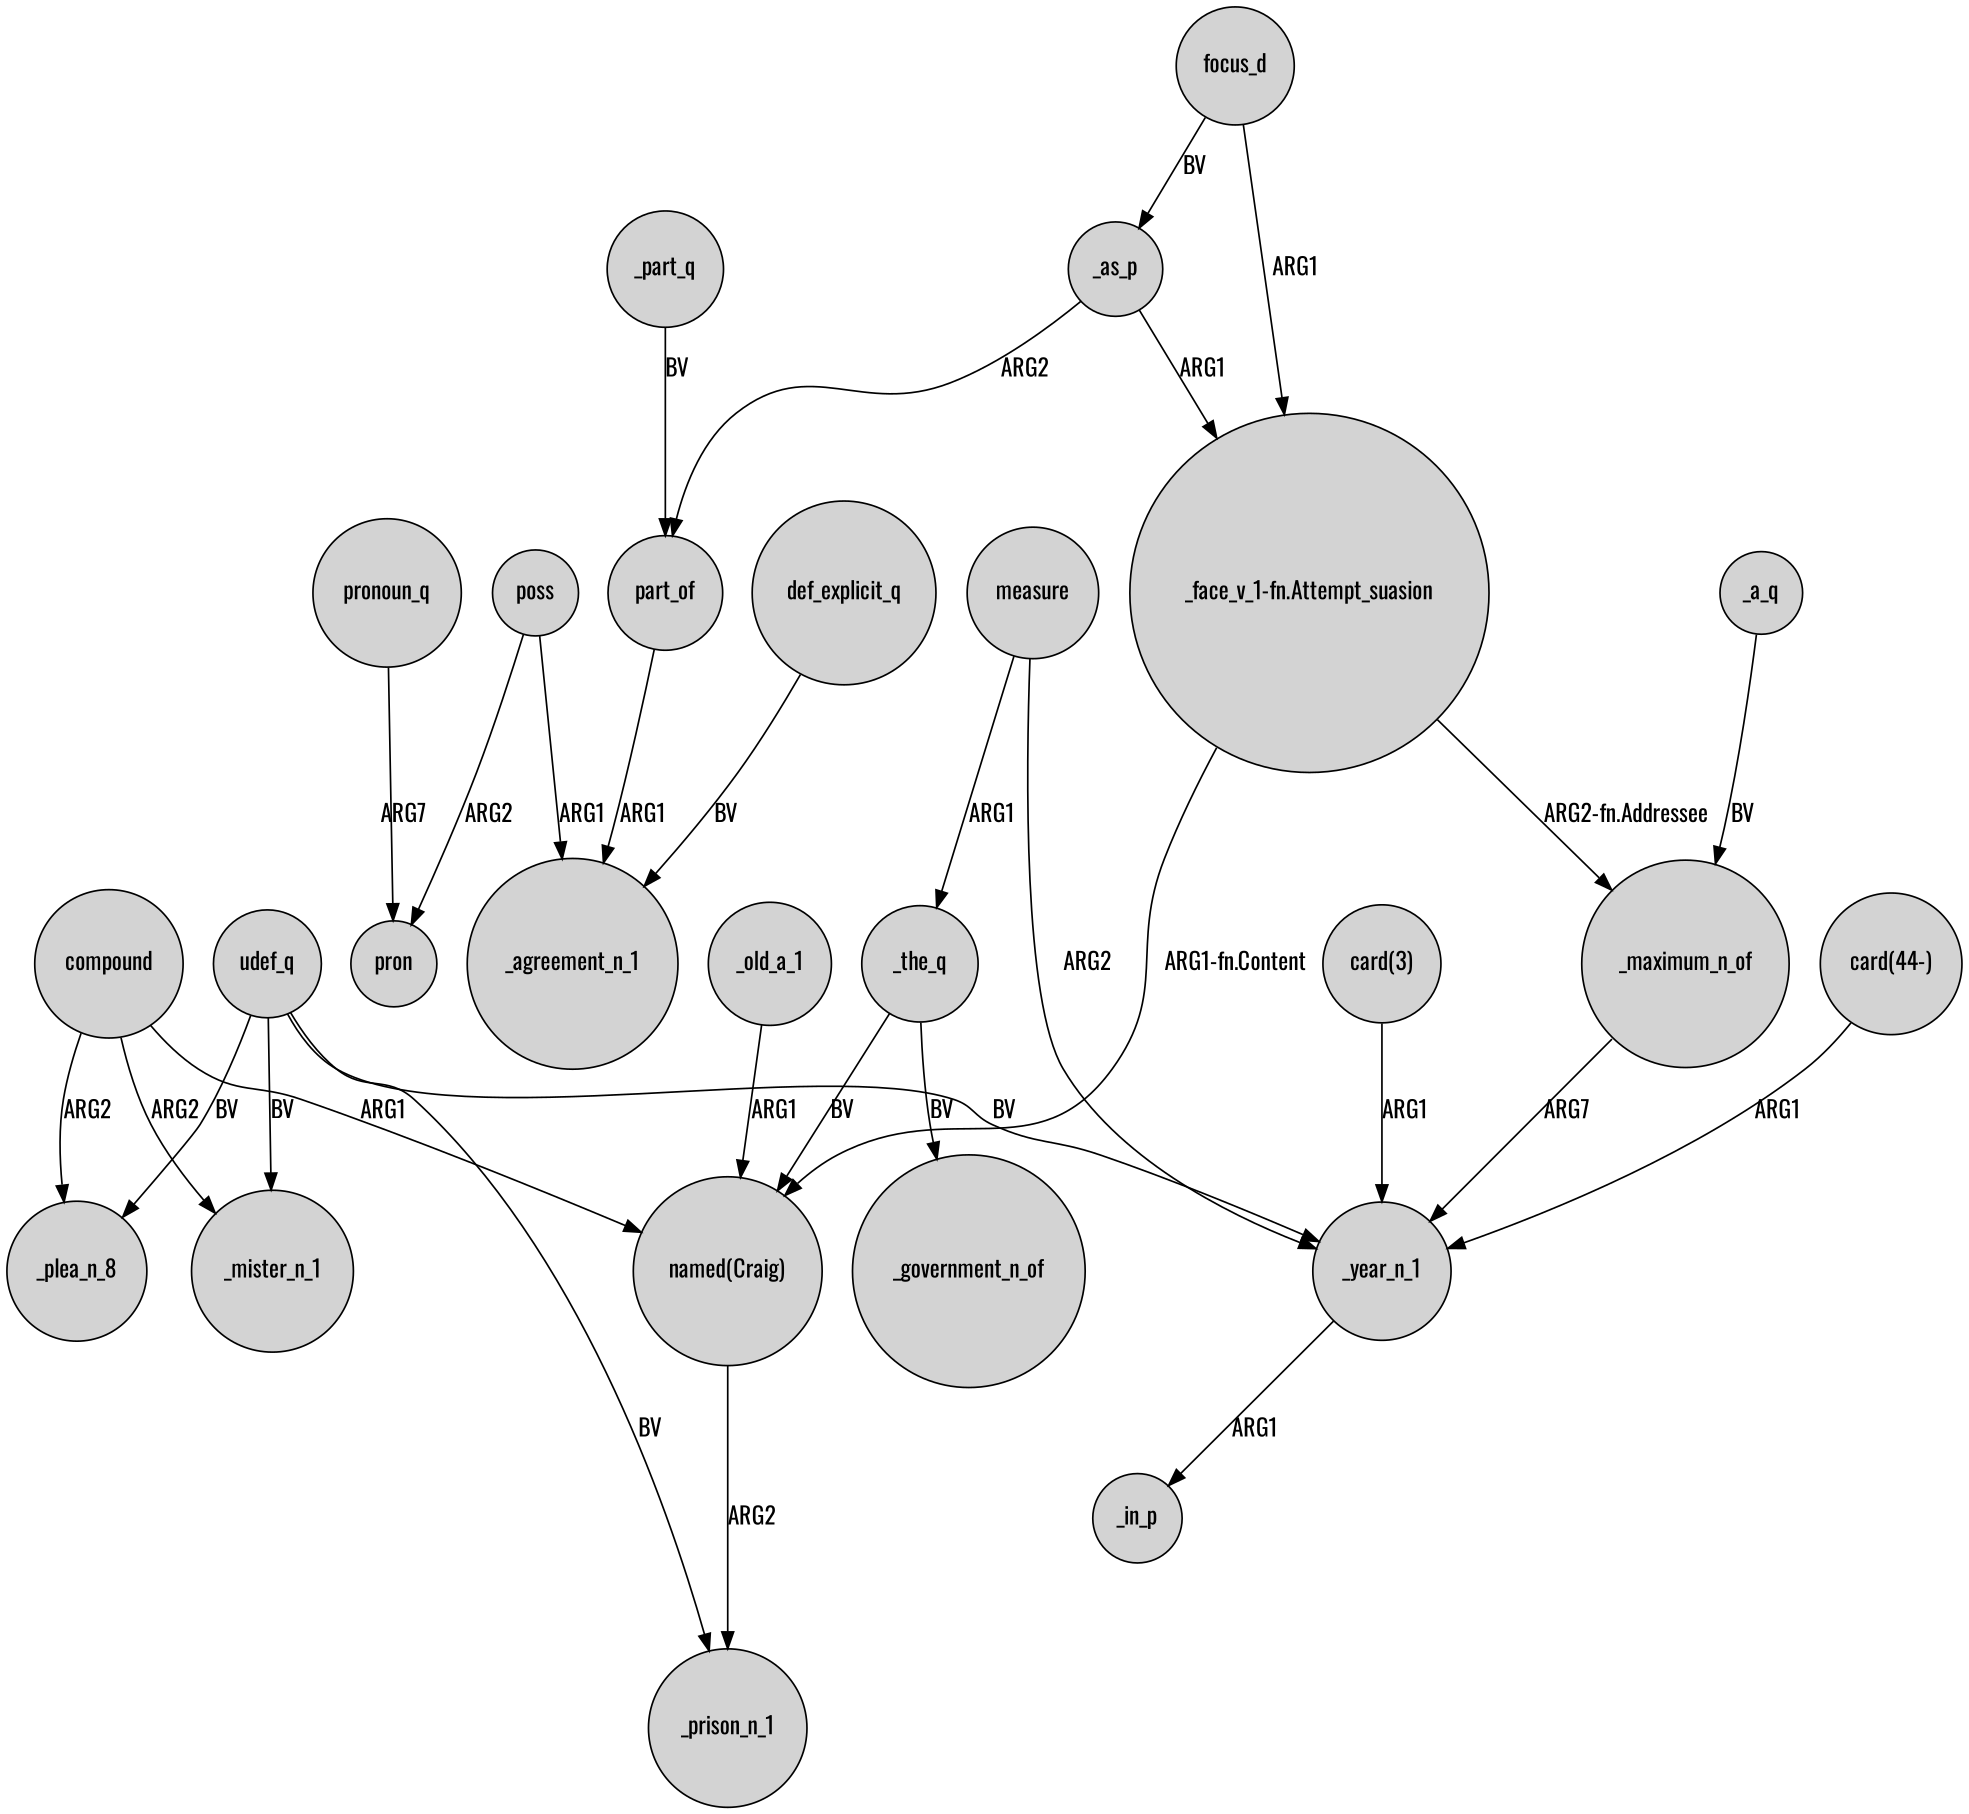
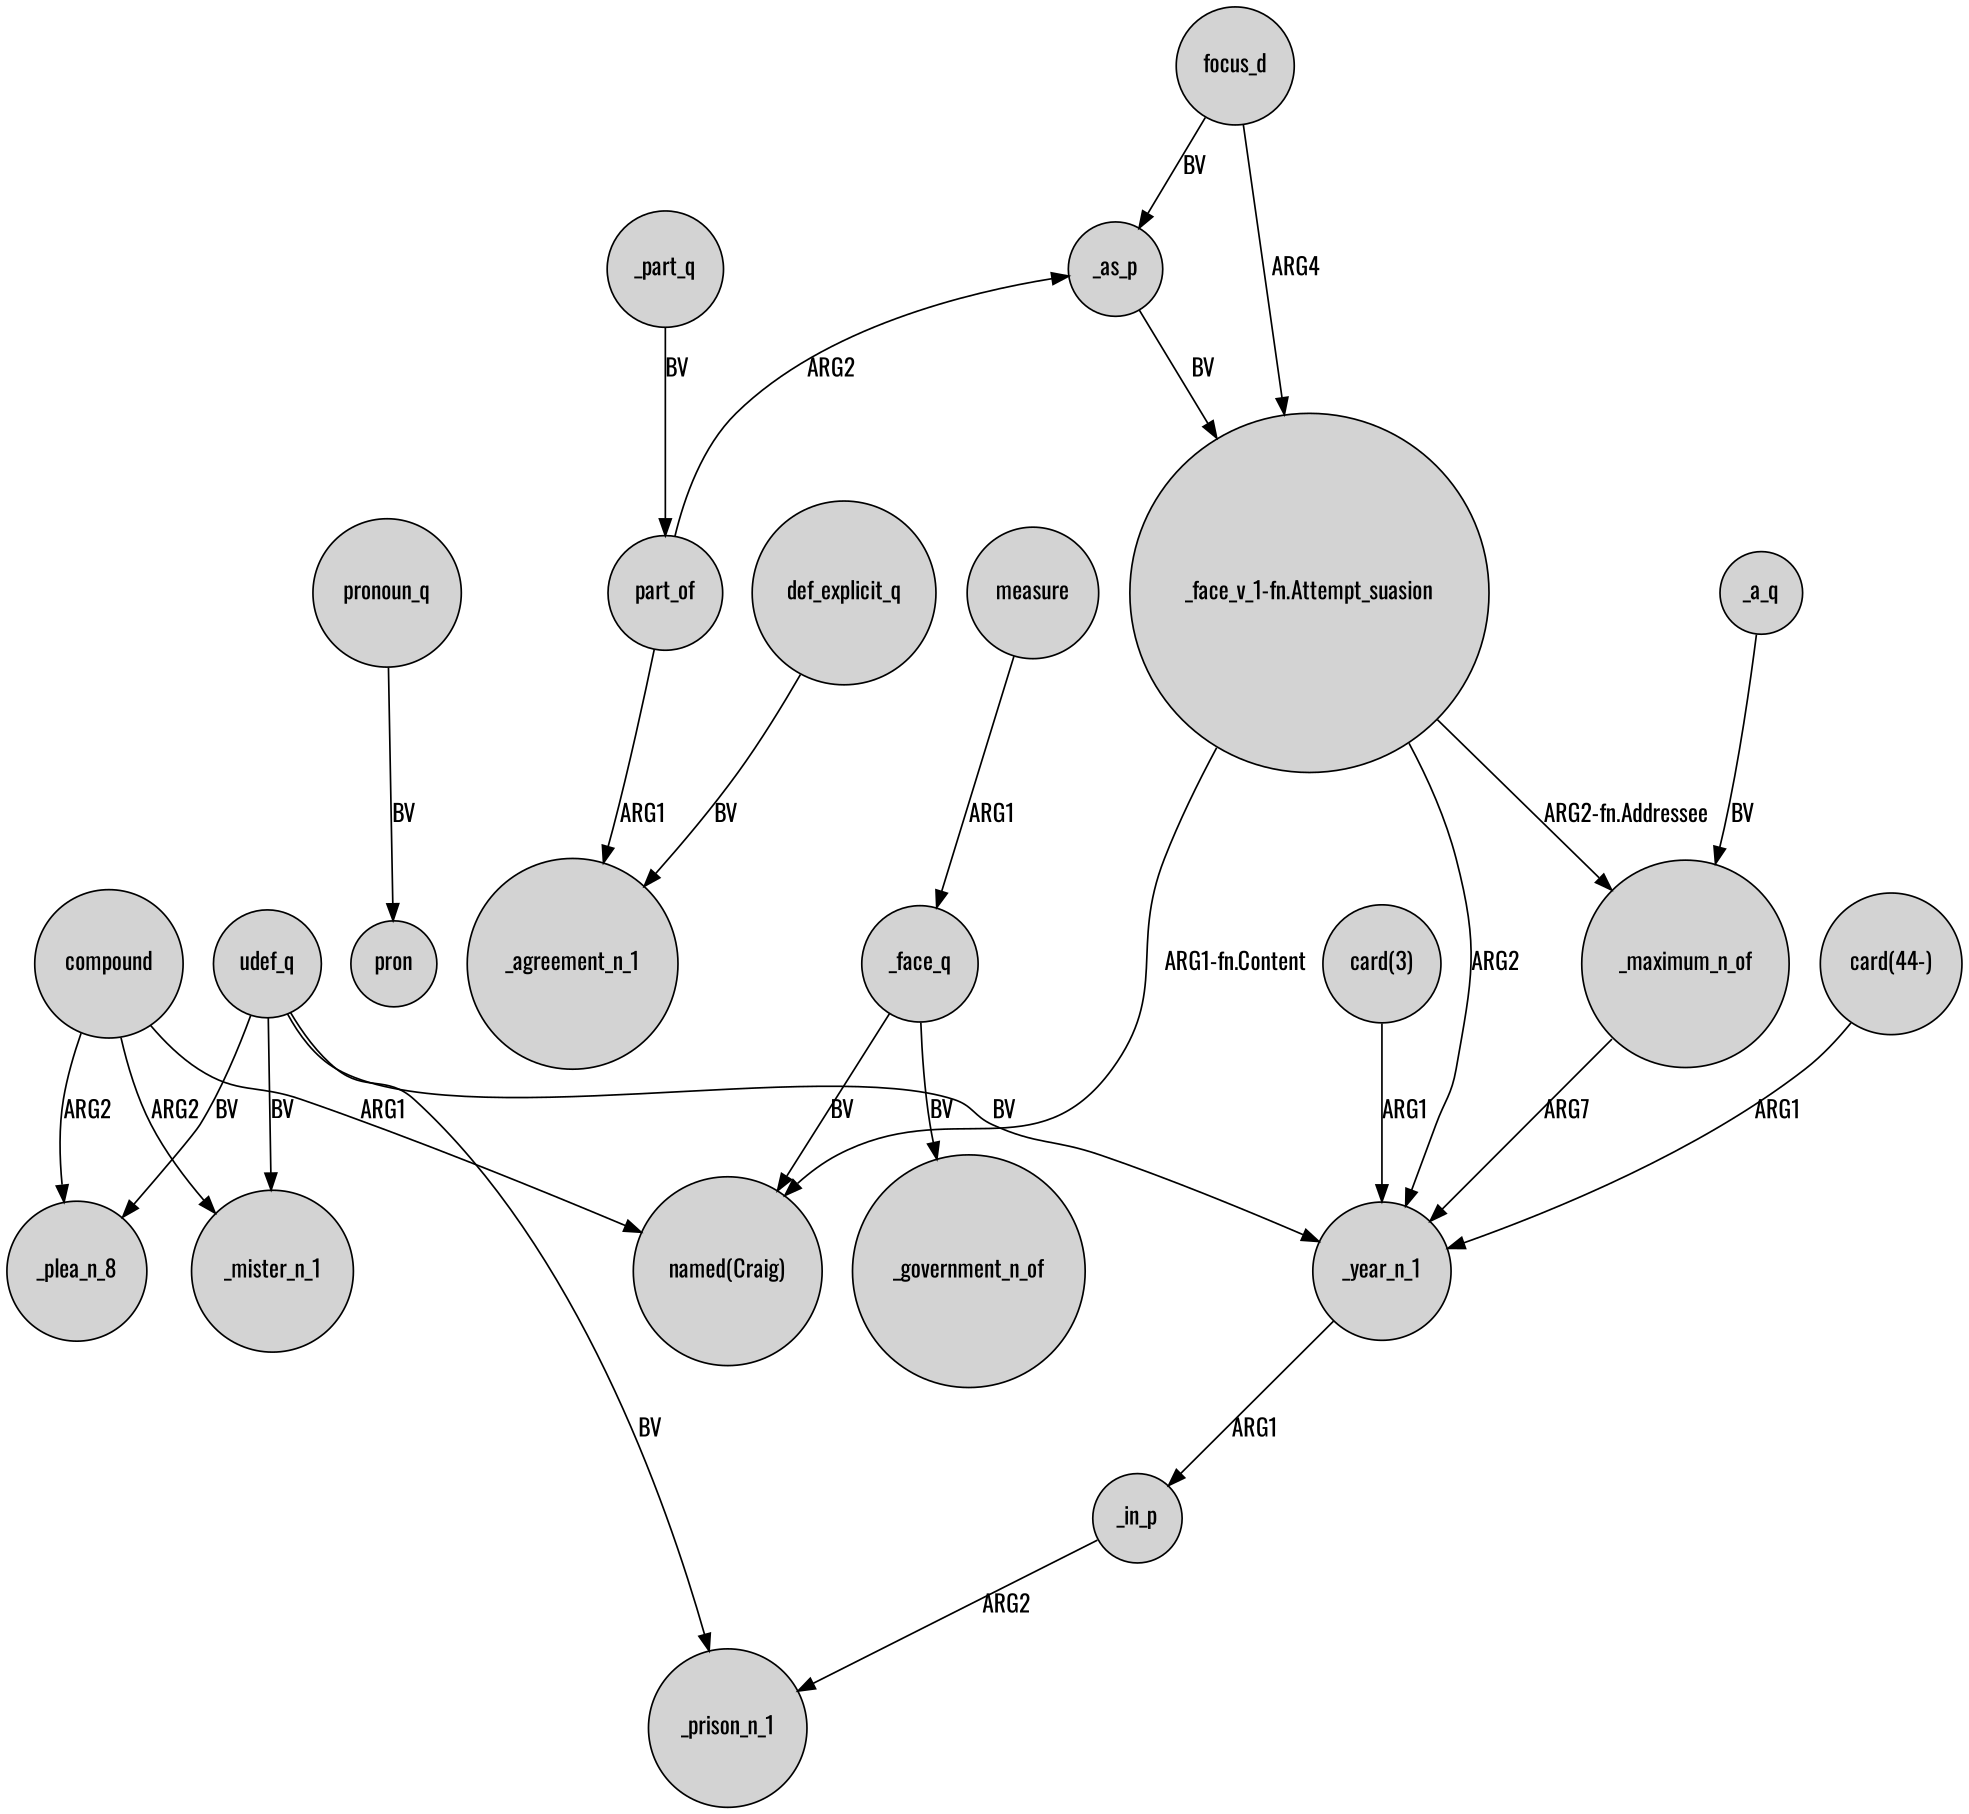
  digraph {
    fontname=Oswald
    node [fontname=Oswald shape=circle style=filled]
    edge [fontname=Oswald]
    compound
    _mister_n_1
    n3 [label=_plea_n_8]
    "named(Craig)"
    udef_q
    _year_n_1
    _prison_n_1
    _in_p
    _as_p
    part_of
    "_face_v_1-fn.Attempt_suasion"
    _agreement_n_1
    _maximum_n_of
    def_explicit_q
    _a_q
-   _old_a_1
-   poss
    pron
    focus_d
    measure
-   _the_q
+   _the_q [label=_face_q]
    "card(3)"
    pronoun_q
    _part_q
    _government_n_of
    "card(44-)"
    compound -> _mister_n_1 [label=ARG2]
    compound -> n3 [label=ARG2]
    compound -> "named(Craig)" [label=ARG1]
    udef_q -> _mister_n_1 [label=BV]
    udef_q -> n3 [label=BV]
    udef_q -> _year_n_1 [label=BV]
    udef_q -> _prison_n_1 [label=BV]
    _year_n_1 -> _in_p [label=ARG1]
-   "named(Craig)" -> _prison_n_1 [label=ARG2]
-   _as_p -> part_of [label=ARG2]
-   _as_p -> "_face_v_1-fn.Attempt_suasion" [label=ARG1]
+   _in_p -> _prison_n_1 [label=ARG2]
+   part_of -> _as_p [label=ARG2]
+   _as_p -> "_face_v_1-fn.Attempt_suasion" [label=BV]
    part_of -> _agreement_n_1 [label=ARG1]
    "_face_v_1-fn.Attempt_suasion" -> "named(Craig)" [label="ARG1-fn.Content"]
    "_face_v_1-fn.Attempt_suasion" -> _maximum_n_of [label="ARG2-fn.Addressee"]
    _maximum_n_of -> _year_n_1 [label=ARG7]
    def_explicit_q -> _agreement_n_1 [label=BV]
    _a_q -> _maximum_n_of [label=BV]
-   _old_a_1 -> "named(Craig)" [label=ARG1]
-   poss -> _agreement_n_1 [label=ARG1]
-   poss -> pron [label=ARG2]
    focus_d -> _as_p [label=BV]
-   focus_d -> "_face_v_1-fn.Attempt_suasion" [label=ARG1]
-   measure -> _year_n_1 [label=ARG2]
+   focus_d -> "_face_v_1-fn.Attempt_suasion" [label=ARG4]
+   "_face_v_1-fn.Attempt_suasion" -> _year_n_1 [label=ARG2]
    measure -> _the_q [label=ARG1]
    _the_q -> "named(Craig)" [label=BV]
    _the_q -> _government_n_of [label=BV]
    "card(3)" -> _year_n_1 [label=ARG1]
-   pronoun_q -> pron [label=ARG7]
+   pronoun_q -> pron [label=BV]
    _part_q -> part_of [label=BV]
    "card(44-)" -> _year_n_1 [label=ARG1]
  }
